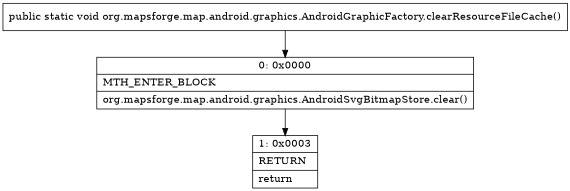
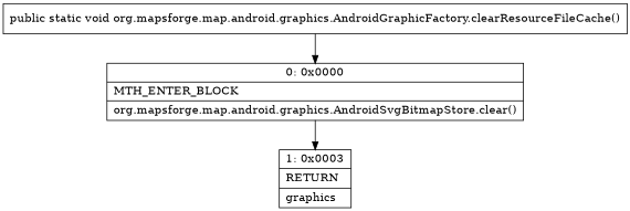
  digraph {
    node [shape=record]
    n1 [label="{0\:\ 0x0000|MTH_ENTER_BLOCK\l|org.mapsforge.map.android.graphics.AndroidSvgBitmapStore.clear()\l}"]
-   n2 [label="{1\:\ 0x0003|RETURN\l|return\l}"]
+   n2 [label="{1\:\ 0x0003|RETURN\l|graphics\l}"]
    n3 [label="{public static void org.mapsforge.map.android.graphics.AndroidGraphicFactory.clearResourceFileCache() }"]
    n1 -> n2
    n3 -> n1
  }
